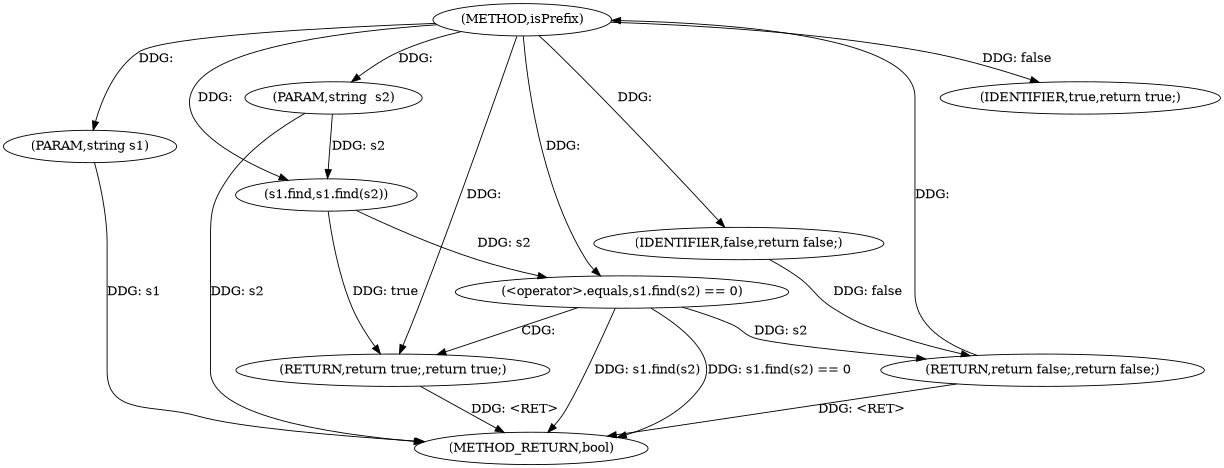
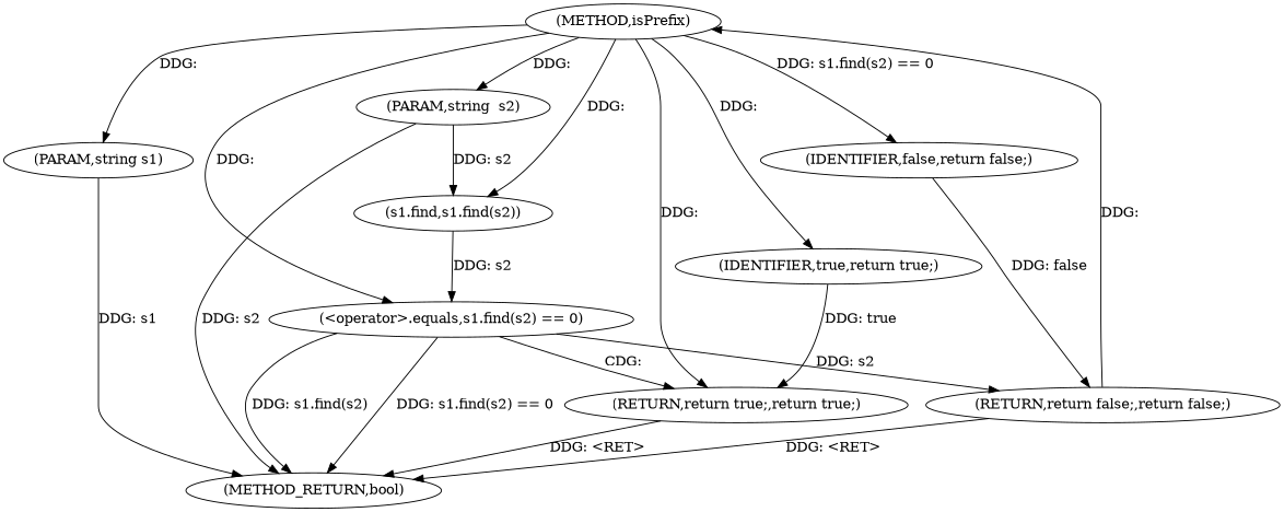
  digraph {
    n1 [label="(METHOD,isPrefix)"]
    n2 [label="(PARAM,string s1)"]
    n3 [label="(PARAM,string  s2)"]
    n4 [label="(<operator>.equals,s1.find(s2) == 0)"]
    n5 [label="(RETURN,return true;,return true;)"]
    n6 [label="(s1.find,s1.find(s2))"]
    n7 [label="(IDENTIFIER,true,return true;)"]
    n8 [label="(IDENTIFIER,false,return false;)"]
    n9 [label="(METHOD_RETURN,bool)"]
    n10 [label="(RETURN,return false;,return false;)"]
    n1 -> n2 [label="DDG: "]
    n1 -> n3 [label="DDG: "]
    n1 -> n4 [label="DDG: "]
    n1 -> n5 [label="DDG: "]
    n1 -> n6 [label="DDG: "]
-   n1 -> n7 [label="DDG: false"]
-   n1 -> n8 [label="DDG: "]
+   n1 -> n7 [label="DDG: "]
+   n1 -> n8 [label="DDG: s1.find(s2) == 0"]
    n2 -> n9 [label="DDG: s1"]
    n3 -> n6 [label="DDG: s2"]
    n3 -> n9 [label="DDG: s2"]
    n4 -> n5 [label="CDG: "]
    n4 -> n9 [label="DDG: s1.find(s2)"]
    n4 -> n9 [label="DDG: s1.find(s2) == 0"]
    n4 -> n10 [label="DDG: s2"]
    n5 -> n9 [label="DDG: <RET>"]
    n6 -> n4 [label="DDG: s2"]
-   n6 -> n5 [label="DDG: true"]
+   n7 -> n5 [label="DDG: true"]
    n8 -> n10 [label="DDG: false"]
    n10 -> n1 [label="DDG: "]
    n10 -> n9 [label="DDG: <RET>"]
  }
